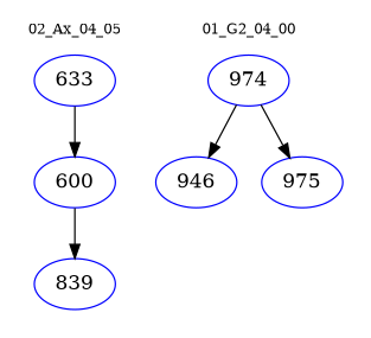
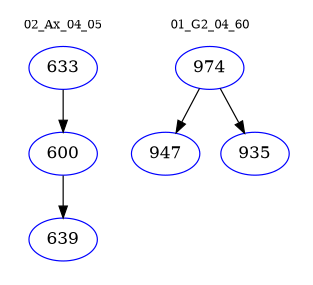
  digraph {
    fontname="DejaVu Serif"
    node [color=blue fontname="DejaVu Serif"]
    edge [color=black fontname="DejaVu Serif"]
    n1 [label=633]
    n2 [label=600]
-   n3 [label=839]
+   n3 [label=639]
    n4 [label=974]
-   n5 [label=946]
-   n6 [label=975]
+   n5 [label=947]
+   n6 [label=935]
    subgraph cluster_1 {
      color=white
      fontsize=10
      label="02_Ax_04_05"
      n1
      n2
      n3
    }
    subgraph cluster_2 {
      color=white
      fontsize=10
-     label="01_G2_04_00"
+     label="01_G2_04_60"
      n4
      n5
      n6
    }
    n1 -> n2
    n2 -> n3
    n4 -> n5
    n4 -> n6
  }
